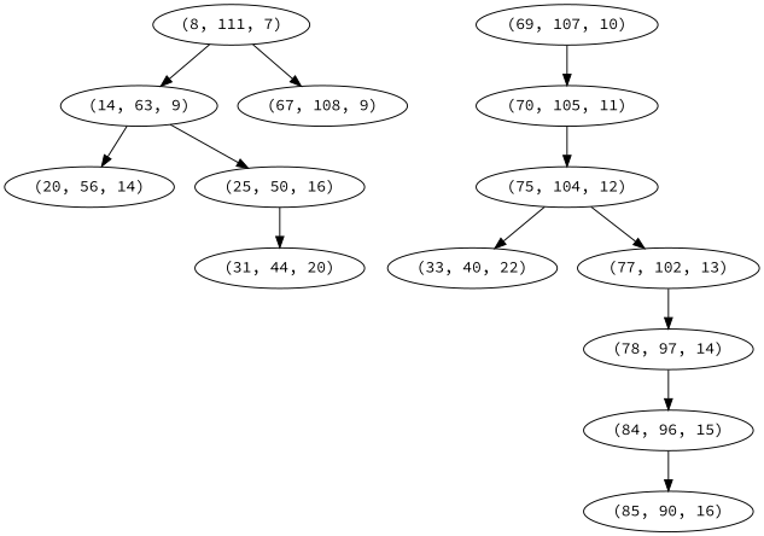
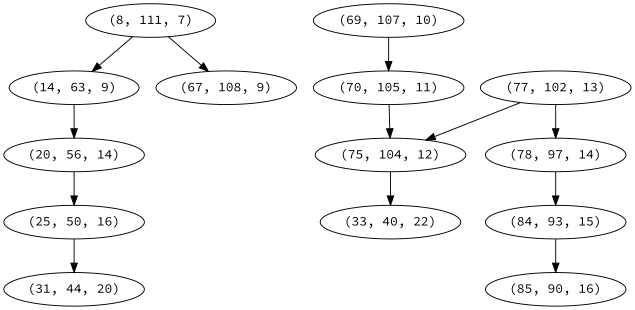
  digraph {
    fontname="Source Code Pro"
    node [fontname="Source Code Pro"]
    edge [fontname="Source Code Pro"]
    "(8, 111, 7)"
    "(14, 63, 9)"
    "(67, 108, 9)"
    "(20, 56, 14)"
    "(25, 50, 16)"
    "(31, 44, 20)"
    "(69, 107, 10)"
    "(70, 105, 11)"
    "(75, 104, 12)"
    "(33, 40, 22)"
    "(77, 102, 13)"
    "(78, 97, 14)"
-   "(84, 96, 15)"
+   "(84, 96, 15)" [label="(84, 93, 15)"]
    "(85, 90, 16)"
    "(8, 111, 7)" -> "(14, 63, 9)"
    "(8, 111, 7)" -> "(67, 108, 9)"
    "(14, 63, 9)" -> "(20, 56, 14)"
-   "(14, 63, 9)" -> "(25, 50, 16)"
+   "(20, 56, 14)" -> "(25, 50, 16)"
    "(25, 50, 16)" -> "(31, 44, 20)"
    "(69, 107, 10)" -> "(70, 105, 11)"
    "(70, 105, 11)" -> "(75, 104, 12)"
    "(75, 104, 12)" -> "(33, 40, 22)"
-   "(75, 104, 12)" -> "(77, 102, 13)"
+   "(77, 102, 13)" -> "(75, 104, 12)"
    "(77, 102, 13)" -> "(78, 97, 14)"
    "(78, 97, 14)" -> "(84, 96, 15)"
    "(84, 96, 15)" -> "(85, 90, 16)"
  }
